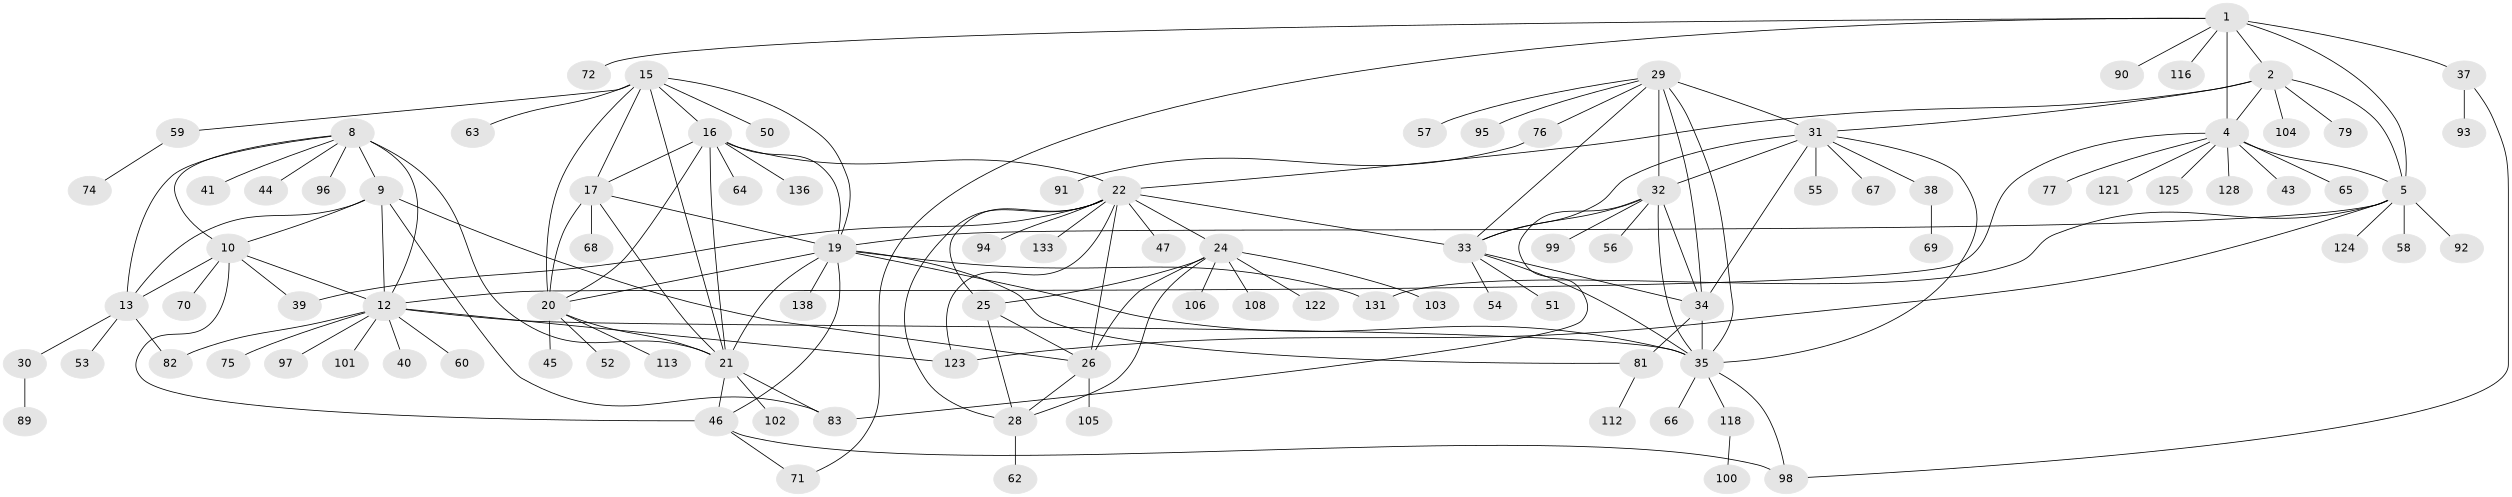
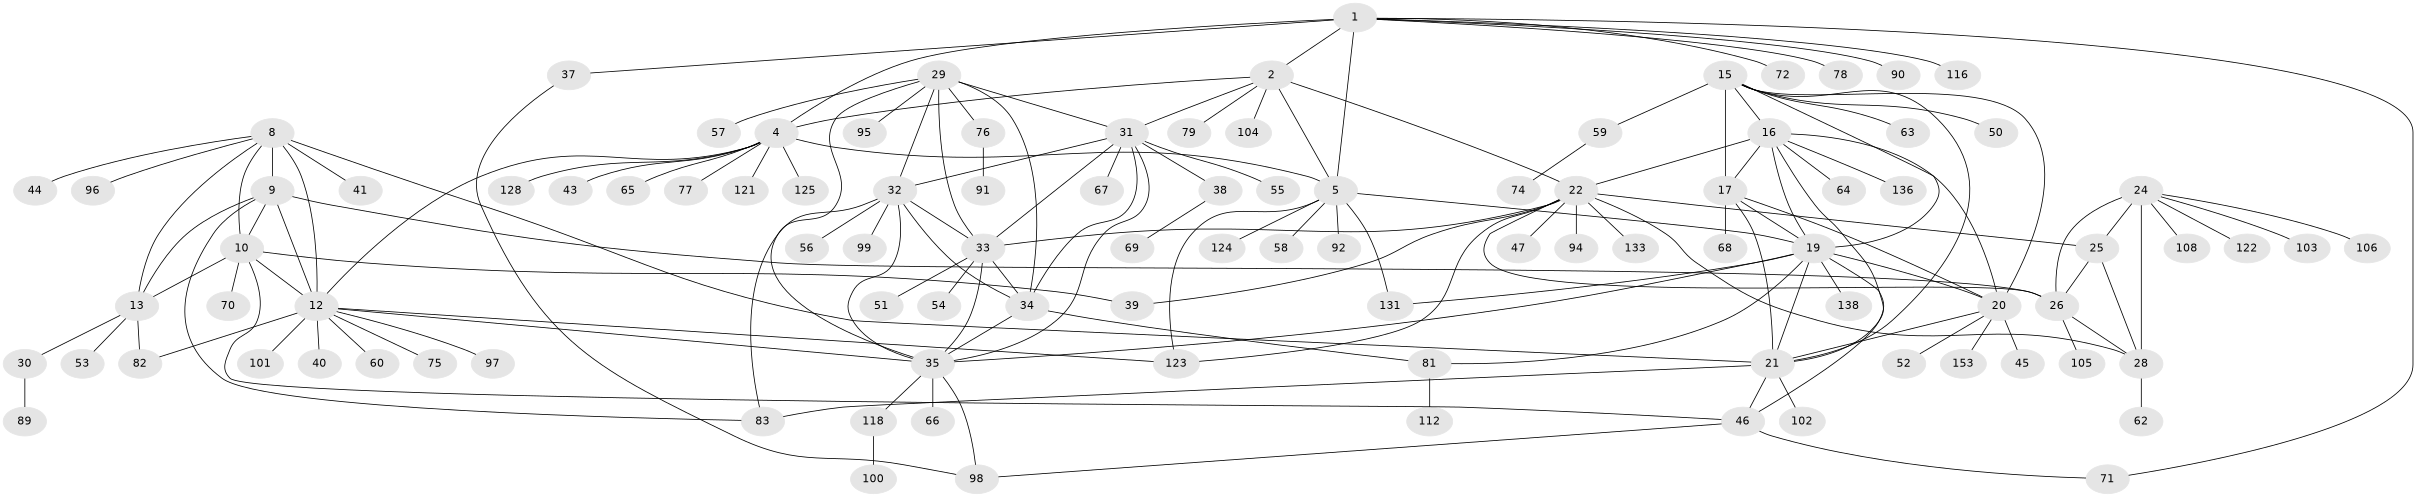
  graph {
    fontname="DejaVu Sans"
    node [color=gray90 fontname="DejaVu Sans" style=filled]
    edge [fontname="DejaVu Sans"]
    1 [super="+109"]
    2 [super="+3"]
    4 [super="+7"]
    5 [super="+6"]
    37 [super="+107"]
    71 [super="+85"]
    72 [super="+123"]
+   78
    90
    116
    22 [super="+23"]
    31 [super="+119"]
    79
    104
    12 [super="+14"]
    43
    65
    77
    121
    125
    128
    19 [super="+87"]
    58
    92
    n25 [label=123 super="+137"]
    124
    131
    98 [super="+129"]
-   93
    26
    39
    24 [super="+27"]
    25 [super="+36"]
    28 [super="+140"]
    33 [super="+88"]
    47
    94
    133 [super="+139"]
    35 [super="+115"]
    32 [super="+73"]
    34 [super="+86"]
    38
    55
    67
    40 [super="+49"]
    60
    75
    97
    101
    82
    21 [super="+110"]
    46 [super="+48"]
    20 [super="+135"]
    81
    138
    8 [super="+11"]
    9
    10 [super="+114"]
    13 [super="+61"]
    41
    44
    96
    83 [super="+130"]
    70
    53
    n66 [label=30 super="+111"]
    102
    105
    66
    118
    89
    15 [super="+132"]
    16
    17 [super="+18"]
    50
    59
    63
    64
    136
    68
    45
    52
-   113
+   113 [label=153]
    74
    112 [super="+126"]
    103
    106
    108
    122 [super="+134"]
    62
    51
    54
    29 [super="+30"]
    57
    76 [super="+84"]
    95
    56
    99
    91
    69
    100
    1 -- 2 [weight=2]
    1 -- 4 [weight=2]
    1 -- 5 [weight=2]
    1 -- 37
    1 -- 71
    1 -- 72
+   1 -- 78
    1 -- 90
    1 -- 116
    2 -- 4 [weight=4]
    2 -- 5 [weight=4]
    2 -- 22
    2 -- 31
    2 -- 79
    2 -- 104
    4 -- 5 [weight=4]
    4 -- 12
    4 -- 43
    4 -- 65
    4 -- 77
    4 -- 121
    4 -- 125
    4 -- 128
    5 -- 19
    5 -- 58
    5 -- 92
    5 -- n25
    5 -- 124
    5 -- 131
    37 -- 98
-   37 -- 93
    22 -- n25
    22 -- 26 [weight=2]
    22 -- 39
-   22 -- 24 [weight=4]
    22 -- 25 [weight=2]
    22 -- 28 [weight=2]
    22 -- 33
    22 -- 47
    22 -- 94
    22 -- 133
    31 -- 33
    31 -- 35
    31 -- 32
    31 -- 34
    31 -- 38
    31 -- 55
    31 -- 67
    12 -- n25
    12 -- 35
    12 -- 40
    12 -- 60
    12 -- 75
    12 -- 97
    12 -- 101
    12 -- 82 [weight=2]
    19 -- 131
    19 -- 35
    19 -- 21
    19 -- 46
    19 -- 20
    19 -- 81
    19 -- 138
    26 -- 28
    26 -- 105
    24 -- 26 [weight=2]
    24 -- 25 [weight=2]
    24 -- 28 [weight=2]
    24 -- 103
    24 -- 106
    24 -- 108
    24 -- 122
    25 -- 26
    25 -- 28
    28 -- 62
    33 -- 35
    33 -- 34
    33 -- 51
    33 -- 54
    35 -- 98
    35 -- 66
    35 -- 118
    32 -- 33
    32 -- 35
    32 -- 34
    32 -- 83
    32 -- 56
    32 -- 99
    34 -- 35
    34 -- 81
    38 -- 69
    21 -- 46
    21 -- 83
    21 -- 102
    46 -- 71
    46 -- 98
    20 -- 21
    20 -- 45
    20 -- 52
    20 -- 113
    81 -- 112
    8 -- 12 [weight=4]
    8 -- 21
    8 -- 9 [weight=2]
    8 -- 10 [weight=2]
    8 -- 13 [weight=2]
    8 -- 41
    8 -- 44
    8 -- 96
    9 -- 12 [weight=2]
    9 -- 26
    9 -- 10
    9 -- 13
    9 -- 83
    10 -- 12 [weight=2]
    10 -- 39
    10 -- 46
    10 -- 13
    10 -- 70
    13 -- 82
    13 -- 53
    13 -- n66
    n66 -- 89
    118 -- 100
    15 -- 19
    15 -- 21
    15 -- 20
    15 -- 16
    15 -- 17 [weight=2]
    15 -- 50
    15 -- 59
    15 -- 63
    16 -- 22
    16 -- 19
    16 -- 21
    16 -- 20
    16 -- 17 [weight=2]
    16 -- 64
    16 -- 136
    17 -- 19 [weight=2]
    17 -- 21 [weight=2]
    17 -- 20 [weight=2]
    17 -- 68
    59 -- 74
    29 -- 31 [weight=2]
    29 -- 33 [weight=2]
    29 -- 35 [weight=2]
    29 -- 32 [weight=2]
    29 -- 34 [weight=2]
    29 -- 57
    29 -- 76
    29 -- 95
    76 -- 91
  }
